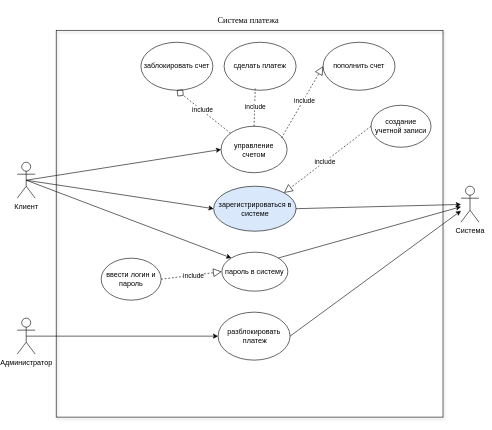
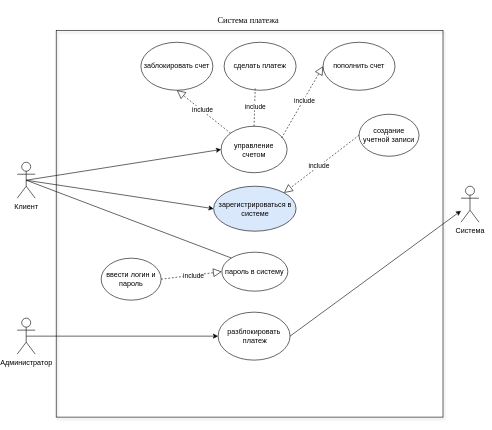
  <mxCell id="0" />
  <mxCell id="1" parent="0" />
  <mxCell id="2" value="" style="whiteSpace=wrap;html=1;aspect=fixed;fillColor=none;shadow=1;" parent="1" vertex="1"><mxGeometry x="85" y="50" width="645" height="645" as="geometry" /></mxCell>
  <mxCell id="3" value="Клиент" style="shape=umlActor;verticalLabelPosition=bottom;verticalAlign=top;html=1;outlineConnect=0;" parent="1" vertex="1"><mxGeometry x="20" y="270" width="30" height="60" as="geometry" /></mxCell>
  <mxCell id="4" value="Администратор" style="shape=umlActor;verticalLabelPosition=bottom;verticalAlign=top;html=1;outlineConnect=0;" parent="1" vertex="1"><mxGeometry x="20" y="530" width="30" height="60" as="geometry" /></mxCell>
  <mxCell id="5" value="управление &lt;br&gt;счетом" style="ellipse;whiteSpace=wrap;html=1;" parent="1" vertex="1"><mxGeometry x="360" y="210" width="110" height="77.5" as="geometry" /></mxCell>
  <mxCell id="6" value="зарегистрироваться в системе" style="ellipse;whiteSpace=wrap;html=1;fillColor=#dae8fc;" parent="1" vertex="1"><mxGeometry x="347.5" y="310" width="137.5" height="75" as="geometry" /></mxCell>
  <mxCell id="7" value="заблокировать счет" style="ellipse;whiteSpace=wrap;html=1;" parent="1" vertex="1"><mxGeometry x="226.25" y="70" width="120" height="80" as="geometry" /></mxCell>
  <mxCell id="8" value="сделать платеж" style="ellipse;whiteSpace=wrap;html=1;" parent="1" vertex="1"><mxGeometry x="365" y="70" width="120" height="80" as="geometry" /></mxCell>
  <mxCell id="9" value="пополнить счет" style="ellipse;whiteSpace=wrap;html=1;" parent="1" vertex="1"><mxGeometry x="530" y="70" width="120" height="80" as="geometry" /></mxCell>
  <mxCell id="10" value="" style="endArrow=block;dashed=1;endFill=0;endSize=12;html=1;rounded=0;entryX=0;entryY=0.5;entryDx=0;entryDy=0;exitX=0.916;exitY=0.253;exitDx=0;exitDy=0;exitPerimeter=0;" parent="1" source="5" target="9" edge="1"><mxGeometry width="160" relative="1" as="geometry"><mxPoint x="150" y="480" as="sourcePoint" /><mxPoint x="255" y="482" as="targetPoint" /></mxGeometry></mxCell>
  <mxCell id="11" value="include" style="edgeLabel;html=1;align=center;verticalAlign=middle;resizable=0;points=[];" parent="10" vertex="1" connectable="0"><mxGeometry x="0.067" y="-1" relative="1" as="geometry"><mxPoint as="offset" /></mxGeometry></mxCell>
- <mxCell id="12" value="" style="endArrow=diamond;dashed=1;endFill=0;endSize=12;html=1;rounded=0;entryX=0.5;entryY=1;entryDx=0;entryDy=0;exitX=0;exitY=0;exitDx=0;exitDy=0;" parent="1" source="5" target="7" edge="1"><mxGeometry width="160" relative="1" as="geometry"><mxPoint x="231" y="389" as="sourcePoint" /><mxPoint x="260" y="460" as="targetPoint" /></mxGeometry></mxCell>
+ <mxCell id="12" value="" style="endArrow=block;dashed=1;endFill=0;endSize=12;html=1;rounded=0;entryX=0.5;entryY=1;entryDx=0;entryDy=0;exitX=0;exitY=0;exitDx=0;exitDy=0;" parent="1" source="5" target="7" edge="1"><mxGeometry width="160" relative="1" as="geometry"><mxPoint x="231" y="389" as="sourcePoint" /><mxPoint x="260" y="460" as="targetPoint" /></mxGeometry></mxCell>
  <mxCell id="13" value="include" style="edgeLabel;html=1;align=center;verticalAlign=middle;resizable=0;points=[];" parent="12" vertex="1" connectable="0"><mxGeometry x="0.067" y="-1" relative="1" as="geometry"><mxPoint as="offset" /></mxGeometry></mxCell>
  <mxCell id="14" value="" style="endArrow=none;dashed=1;endFill=0;endSize=12;html=1;rounded=0;entryX=0.432;entryY=0.951;entryDx=0;entryDy=0;exitX=0.5;exitY=0;exitDx=0;exitDy=0;entryPerimeter=0;" parent="1" source="5" target="8" edge="1"><mxGeometry width="160" relative="1" as="geometry"><mxPoint x="241" y="399" as="sourcePoint" /><mxPoint x="270" y="470" as="targetPoint" /></mxGeometry></mxCell>
  <mxCell id="15" value="include" style="edgeLabel;html=1;align=center;verticalAlign=middle;resizable=0;points=[];" parent="14" vertex="1" connectable="0"><mxGeometry x="0.067" y="-1" relative="1" as="geometry"><mxPoint as="offset" /></mxGeometry></mxCell>
  <mxCell id="16" value="разблокировать&lt;br&gt;&amp;nbsp;платеж" style="ellipse;whiteSpace=wrap;html=1;" parent="1" vertex="1"><mxGeometry x="355" y="520" width="120" height="80" as="geometry" /></mxCell>
  <mxCell id="17" value="" style="endArrow=classic;html=1;rounded=0;exitX=0.5;exitY=0.5;exitDx=0;exitDy=0;exitPerimeter=0;" parent="1" source="4" edge="1" target="16"><mxGeometry width="50" height="50" relative="1" as="geometry"><mxPoint x="231" y="595" as="sourcePoint" /><mxPoint x="190" y="560" as="targetPoint" /></mxGeometry></mxCell>
  <mxCell id="18" value="ввести логин и пароль" style="ellipse;whiteSpace=wrap;html=1;" parent="1" vertex="1"><mxGeometry x="160" y="430" width="100" height="70" as="geometry" /></mxCell>
  <mxCell id="19" value="пароль в систему" style="ellipse;whiteSpace=wrap;html=1;" parent="1" vertex="1"><mxGeometry x="361.25" y="420" width="110" height="65" as="geometry" /></mxCell>
- <mxCell id="20" value="" style="endArrow=classic;html=1;rounded=0;entryX=0;entryY=0;entryDx=0;entryDy=0;exitX=0.5;exitY=0.5;exitDx=0;exitDy=0;exitPerimeter=0;" parent="1" source="3" target="19" edge="1"><mxGeometry width="50" height="50" relative="1" as="geometry"><mxPoint x="80" y="280" as="sourcePoint" /><mxPoint x="220" y="350" as="targetPoint" /></mxGeometry></mxCell>
+ <mxCell id="20" value="" style="endArrow=none;html=1;rounded=0;entryX=0;entryY=0;entryDx=0;entryDy=0;exitX=0.5;exitY=0.5;exitDx=0;exitDy=0;exitPerimeter=0;" parent="1" source="3" target="19" edge="1"><mxGeometry width="50" height="50" relative="1" as="geometry"><mxPoint x="80" y="280" as="sourcePoint" /><mxPoint x="220" y="350" as="targetPoint" /></mxGeometry></mxCell>
  <mxCell id="21" value="" style="endArrow=block;dashed=1;endFill=0;endSize=12;html=1;rounded=0;entryX=0;entryY=0.5;entryDx=0;entryDy=0;exitX=1;exitY=0.5;exitDx=0;exitDy=0;" parent="1" source="18" target="19" edge="1"><mxGeometry width="160" relative="1" as="geometry"><mxPoint x="268" y="365" as="sourcePoint" /><mxPoint x="364" y="410" as="targetPoint" /></mxGeometry></mxCell>
  <mxCell id="22" value="include" style="edgeLabel;html=1;align=center;verticalAlign=middle;resizable=0;points=[];" parent="21" vertex="1" connectable="0"><mxGeometry x="0.067" y="-1" relative="1" as="geometry"><mxPoint as="offset" /></mxGeometry></mxCell>
- <mxCell id="23" value="создание учетной записи" style="ellipse;whiteSpace=wrap;html=1;" parent="1" vertex="1"><mxGeometry x="610" y="175" width="100" height="70" as="geometry" /></mxCell>
+ <mxCell id="23" value="создание учетной записи" style="ellipse;whiteSpace=wrap;html=1;" parent="1" vertex="1"><mxGeometry x="590" y="190" width="100" height="70" as="geometry" /></mxCell>
  <mxCell id="24" value="" style="endArrow=block;dashed=1;endFill=0;endSize=12;html=1;rounded=0;entryX=1;entryY=0;entryDx=0;entryDy=0;exitX=0;exitY=0.5;exitDx=0;exitDy=0;" parent="1" source="23" target="6" edge="1"><mxGeometry width="160" relative="1" as="geometry"><mxPoint x="49.25" y="155" as="sourcePoint" /><mxPoint x="36.25" y="85" as="targetPoint" /></mxGeometry></mxCell>
  <mxCell id="25" value="include" style="edgeLabel;html=1;align=center;verticalAlign=middle;resizable=0;points=[];" parent="24" vertex="1" connectable="0"><mxGeometry x="0.067" y="-1" relative="1" as="geometry"><mxPoint as="offset" /></mxGeometry></mxCell>
  <mxCell id="26" value="&lt;font style=&quot;font-size: 14px;&quot; face=&quot;Times New Roman&quot;&gt;Система платежа&lt;/font&gt;" style="text;html=1;align=center;verticalAlign=middle;resizable=0;points=[];autosize=1;strokeColor=none;fillColor=none;" parent="1" vertex="1"><mxGeometry x="340" y="20" width="130" height="30" as="geometry" /></mxCell>
  <mxCell id="27" value="" style="endArrow=classic;html=1;rounded=0;entryX=0;entryY=0.5;entryDx=0;entryDy=0;exitX=0.5;exitY=0.5;exitDx=0;exitDy=0;exitPerimeter=0;" parent="1" source="3" target="6" edge="1"><mxGeometry width="50" height="50" relative="1" as="geometry"><mxPoint x="90" y="290" as="sourcePoint" /><mxPoint x="250" y="335" as="targetPoint" /></mxGeometry></mxCell>
  <mxCell id="28" value="" style="endArrow=classic;html=1;rounded=0;entryX=0;entryY=0.5;entryDx=0;entryDy=0;exitX=0.5;exitY=0.5;exitDx=0;exitDy=0;exitPerimeter=0;" parent="1" source="3" target="5" edge="1"><mxGeometry width="50" height="50" relative="1" as="geometry"><mxPoint x="70" y="270" as="sourcePoint" /><mxPoint x="256" y="310" as="targetPoint" /></mxGeometry></mxCell>
  <mxCell id="29" value="Система" style="shape=umlActor;verticalLabelPosition=bottom;verticalAlign=top;html=1;outlineConnect=0;" parent="1" vertex="1"><mxGeometry x="760" y="310" width="30" height="60" as="geometry" /></mxCell>
- <mxCell id="30" value="" style="endArrow=classic;html=1;rounded=0;exitX=1;exitY=0.5;exitDx=0;exitDy=0;" parent="1" source="6" target="29" edge="1"><mxGeometry width="50" height="50" relative="1" as="geometry"><mxPoint x="45" y="310" as="sourcePoint" /><mxPoint x="378" y="384" as="targetPoint" /></mxGeometry></mxCell>
- <mxCell id="31" value="" style="endArrow=classic;html=1;rounded=0;exitX=1;exitY=0;exitDx=0;exitDy=0;" parent="1" source="19" target="29" edge="1"><mxGeometry width="50" height="50" relative="1" as="geometry"><mxPoint x="475" y="384" as="sourcePoint" /><mxPoint x="770" y="352" as="targetPoint" /></mxGeometry></mxCell>
  <mxCell id="32" value="" style="endArrow=classic;html=1;rounded=0;exitX=1;exitY=0.5;exitDx=0;exitDy=0;" edge="1" parent="1" source="16" target="29"><mxGeometry width="50" height="50" relative="1" as="geometry"><mxPoint x="450" y="520" as="sourcePoint" /><mxPoint x="665" y="520" as="targetPoint" /></mxGeometry></mxCell>
